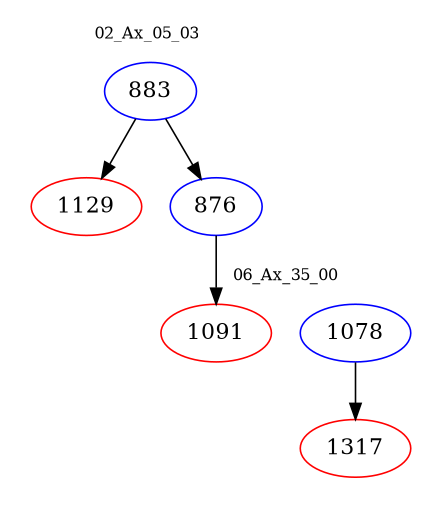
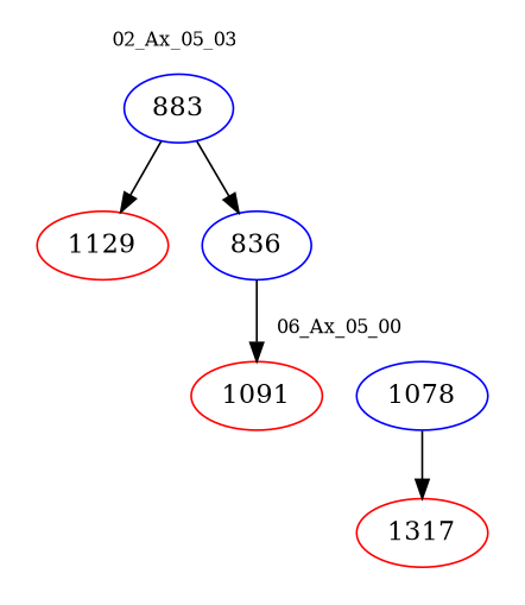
  digraph {
    node [color=blue]
    edge [color=black]
    n1 [label=883]
    n2 [color=red label=1129]
-   n3 [label=876]
+   n3 [label=836]
    n4 [label=1078]
    n5 [color=red label=1091]
    n6 [color=red label=1317]
    subgraph cluster_1 {
      color=white
      fontsize=10
      label="02_Ax_05_03"
      n1
      n2
      n3
    }
    subgraph cluster_2 {
      color=white
      fontsize=10
-     label="06_Ax_35_00"
+     label="06_Ax_05_00"
      n4
      n5
      n6
    }
    n1 -> n2
    n1 -> n3
    n3 -> n5
    n4 -> n6
  }
